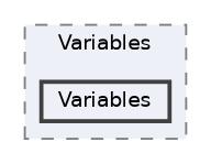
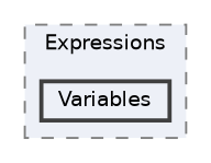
  digraph {
    compound=true
    rankdir=LR
    n1 [color=grey25 fillcolor="#edf0f7" fontname=Helvetica fontsize=10 height=0.2 label=Variables shape=box style="filled,bold" width=0.4]
    subgraph cluster_1 {
      bgcolor="#edf0f7"
      fontname=Helvetica
      fontsize=10
-     label=Variables
+     label=Expressions
      pencolor=grey50
      style="filled,dashed"
      n1
    }
  }
